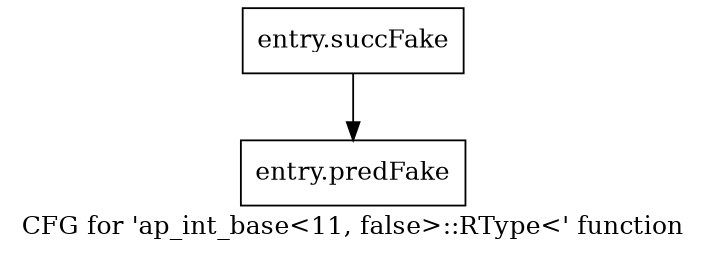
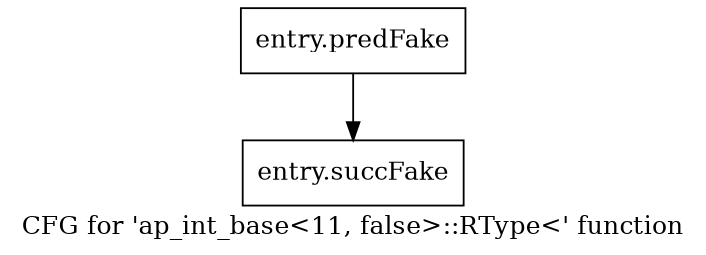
  digraph {
    label="CFG for 'ap_int_base\<11, false\>::RType\<' function"
    node [shape=record]
    n1 [label="{entry.predFake}"]
    n2 [filename="/tools/Xilinx/Vitis_HLS/2022.1/include/ap_int_base.h" label="{entry.succFake}" linenumber=1681]
-   n2 -> n1 [execusionnum=3200 filename="/tools/Xilinx/Vitis_HLS/2022.1/include/ap_int_base.h"]
+   n1 -> n2 [execusionnum=3200 filename="/tools/Xilinx/Vitis_HLS/2022.1/include/ap_int_base.h"]
  }
